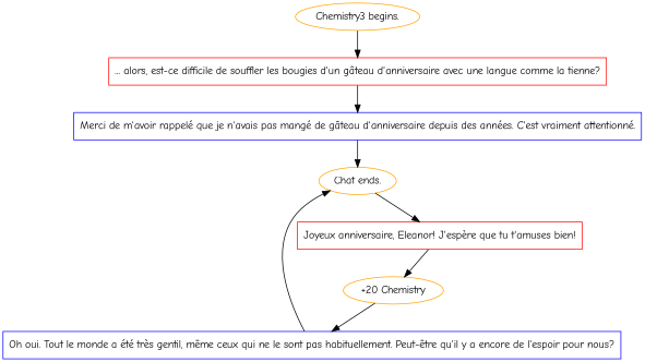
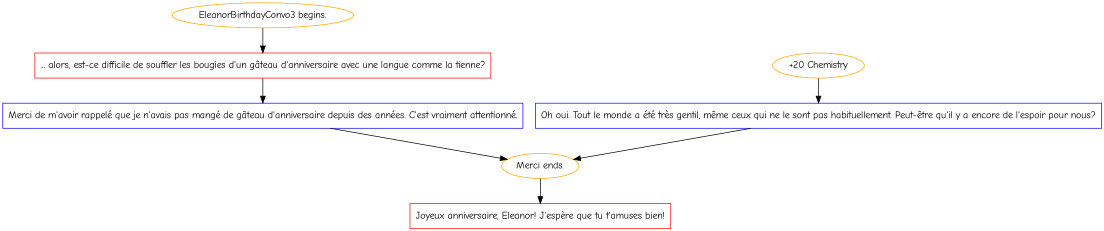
  digraph {
    fontname="Comic Neue"
    node [color=orange fontname="Comic Neue" shape=box]
    edge [fontname="Comic Neue"]
-   "EleanorBirthdayConvo3 begins." [label="Chemistry3 begins." shape=""]
+   "EleanorBirthdayConvo3 begins." [shape=""]
    n2 [color=red label="... alors, est-ce difficile de souffler les bougies d'un gâteau d'anniversaire avec une langue comme la tienne?"]
    n3 [color=red label="Joyeux anniversaire, Eleanor! J'espère que tu t'amuses bien!"]
    n4 [label="+20 Chemistry" shape=""]
    n5 [color=blue label="Merci de m'avoir rappelé que je n'avais pas mangé de gâteau d'anniversaire depuis des années. C'est vraiment attentionné."]
    n6 [color=blue label="Oh oui. Tout le monde a été très gentil, même ceux qui ne le sont pas habituellement. Peut-être qu'il y a encore de l'espoir pour nous?"]
-   "Chat ends." [shape=""]
+   "Chat ends." [label="Merci ends." shape=""]
    "EleanorBirthdayConvo3 begins." -> n2
    n2 -> n5
-   n3 -> n4
    n4 -> n6
    n5 -> "Chat ends."
    n6 -> "Chat ends."
    "Chat ends." -> n3
  }
